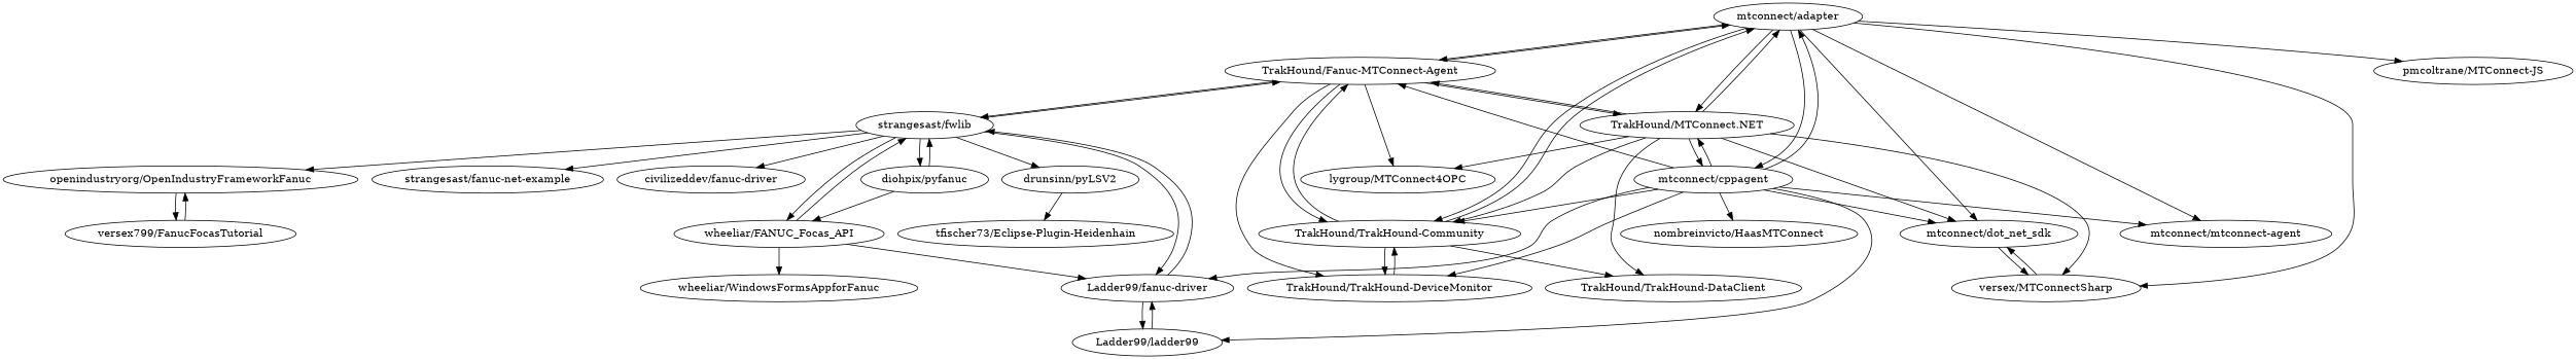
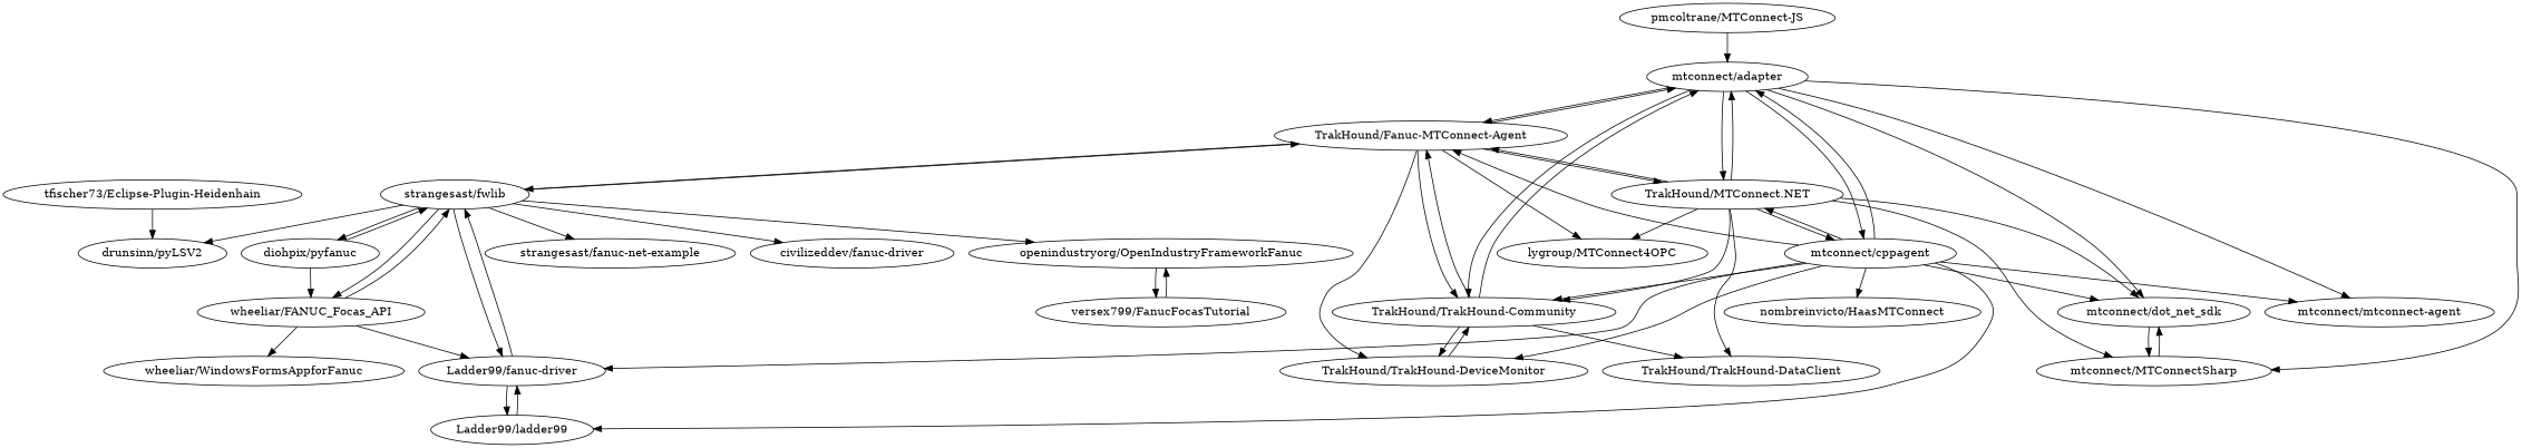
  digraph {
    "mtconnect/dot_net_sdk" [l="4.467,44.048"]
-   "mtconnect/MTConnectSharp" [l="4.481,44.045" label="versex/MTConnectSharp"]
+   "mtconnect/MTConnectSharp" [l="4.481,44.045"]
    "openindustryorg/OpenIndustryFrameworkFanuc" [l="4.373,44.052"]
    "versex799/FanucFocasTutorial" [l="4.359,44.064"]
    "strangesast/fwlib" [l="4.397,44.028"]
    "wheeliar/FANUC_Focas_API" [l="4.387,44.042"]
    "TrakHound/Fanuc-MTConnect-Agent" [l="4.438,44.027"]
    "diohpix/pyfanuc" [l="4.386,44.012"]
    "Ladder99/fanuc-driver" [l="4.41,44.044"]
    "drunsinn/pyLSV2" [l="4.363,44.011"]
    n11 [l="4.373,44.026" label="strangesast/fanuc-net-example"]
    n12 [l="4.404,44.011" label="civilizeddev/fanuc-driver"]
    "wheeliar/WindowsFormsAppforFanuc" [l="4.359,44.042"]
    "mtconnect/adapter" [l="4.474,44.034"]
    "TrakHound/TrakHound-Community" [l="4.463,44.021"]
    "TrakHound/MTConnect.NET" [l="4.458,44.032"]
    "TrakHound/TrakHound-DeviceMonitor" [l="4.448,44.017"]
    "lygroup/MTConnect4OPC" [l="4.434,44.004"]
    "Ladder99/ladder99" [l="4.426,44.055"]
    "tfischer73/Eclipse-Plugin-Heidenhain" [l="4.345,44.001"]
    "mtconnect/cppagent" [l="4.45,44.044"]
    "mtconnect/mtconnect-agent" [l="4.474,44.057"]
    "pmcoltrane/MTConnect-JS" [l="4.502,44.037"]
    "TrakHound/TrakHound-DataClient" [l="4.477,44.014"]
    "nombreinvicto/HaasMTConnect" [l="4.45,44.066"]
    "mtconnect/dot_net_sdk" -> "mtconnect/MTConnectSharp"
    "mtconnect/MTConnectSharp" -> "mtconnect/dot_net_sdk"
    "openindustryorg/OpenIndustryFrameworkFanuc" -> "versex799/FanucFocasTutorial"
    "versex799/FanucFocasTutorial" -> "openindustryorg/OpenIndustryFrameworkFanuc"
    "strangesast/fwlib" -> "openindustryorg/OpenIndustryFrameworkFanuc"
    "strangesast/fwlib" -> "wheeliar/FANUC_Focas_API"
    "strangesast/fwlib" -> "TrakHound/Fanuc-MTConnect-Agent"
    "strangesast/fwlib" -> "diohpix/pyfanuc"
    "strangesast/fwlib" -> "Ladder99/fanuc-driver"
    "strangesast/fwlib" -> "drunsinn/pyLSV2"
    "strangesast/fwlib" -> n11
    "strangesast/fwlib" -> n12
    "wheeliar/FANUC_Focas_API" -> "strangesast/fwlib"
    "wheeliar/FANUC_Focas_API" -> "Ladder99/fanuc-driver"
    "wheeliar/FANUC_Focas_API" -> "wheeliar/WindowsFormsAppforFanuc"
    "TrakHound/Fanuc-MTConnect-Agent" -> "strangesast/fwlib"
    "TrakHound/Fanuc-MTConnect-Agent" -> "mtconnect/adapter"
    "TrakHound/Fanuc-MTConnect-Agent" -> "TrakHound/TrakHound-Community"
    "TrakHound/Fanuc-MTConnect-Agent" -> "TrakHound/MTConnect.NET"
    "TrakHound/Fanuc-MTConnect-Agent" -> "TrakHound/TrakHound-DeviceMonitor"
    "TrakHound/Fanuc-MTConnect-Agent" -> "lygroup/MTConnect4OPC"
    "diohpix/pyfanuc" -> "strangesast/fwlib"
    "diohpix/pyfanuc" -> "wheeliar/FANUC_Focas_API"
    "Ladder99/fanuc-driver" -> "strangesast/fwlib"
    "Ladder99/fanuc-driver" -> "Ladder99/ladder99"
-   "drunsinn/pyLSV2" -> "tfischer73/Eclipse-Plugin-Heidenhain"
+   "tfischer73/Eclipse-Plugin-Heidenhain" -> "drunsinn/pyLSV2"
    "mtconnect/adapter" -> "mtconnect/dot_net_sdk"
    "mtconnect/adapter" -> "mtconnect/MTConnectSharp"
    "mtconnect/adapter" -> "TrakHound/Fanuc-MTConnect-Agent"
    "mtconnect/adapter" -> "TrakHound/TrakHound-Community"
    "mtconnect/adapter" -> "TrakHound/MTConnect.NET"
    "mtconnect/adapter" -> "mtconnect/cppagent"
    "mtconnect/adapter" -> "mtconnect/mtconnect-agent"
-   "mtconnect/adapter" -> "pmcoltrane/MTConnect-JS"
+   "pmcoltrane/MTConnect-JS" -> "mtconnect/adapter"
    "TrakHound/TrakHound-Community" -> "TrakHound/Fanuc-MTConnect-Agent"
    "TrakHound/TrakHound-Community" -> "mtconnect/adapter"
    "TrakHound/TrakHound-Community" -> "TrakHound/TrakHound-DeviceMonitor"
    "TrakHound/TrakHound-Community" -> "TrakHound/TrakHound-DataClient"
    "TrakHound/MTConnect.NET" -> "mtconnect/dot_net_sdk"
    "TrakHound/MTConnect.NET" -> "mtconnect/MTConnectSharp"
    "TrakHound/MTConnect.NET" -> "TrakHound/Fanuc-MTConnect-Agent"
    "TrakHound/MTConnect.NET" -> "mtconnect/adapter"
    "TrakHound/MTConnect.NET" -> "TrakHound/TrakHound-Community"
    "TrakHound/MTConnect.NET" -> "lygroup/MTConnect4OPC"
    "TrakHound/MTConnect.NET" -> "mtconnect/cppagent"
    "TrakHound/MTConnect.NET" -> "TrakHound/TrakHound-DataClient"
    "TrakHound/TrakHound-DeviceMonitor" -> "TrakHound/TrakHound-Community"
    "Ladder99/ladder99" -> "Ladder99/fanuc-driver"
    "mtconnect/cppagent" -> "mtconnect/dot_net_sdk"
    "mtconnect/cppagent" -> "TrakHound/Fanuc-MTConnect-Agent"
    "mtconnect/cppagent" -> "Ladder99/fanuc-driver"
    "mtconnect/cppagent" -> "mtconnect/adapter"
    "mtconnect/cppagent" -> "TrakHound/TrakHound-Community"
    "mtconnect/cppagent" -> "TrakHound/MTConnect.NET"
    "mtconnect/cppagent" -> "TrakHound/TrakHound-DeviceMonitor"
    "mtconnect/cppagent" -> "Ladder99/ladder99"
    "mtconnect/cppagent" -> "mtconnect/mtconnect-agent"
    "mtconnect/cppagent" -> "nombreinvicto/HaasMTConnect"
  }
